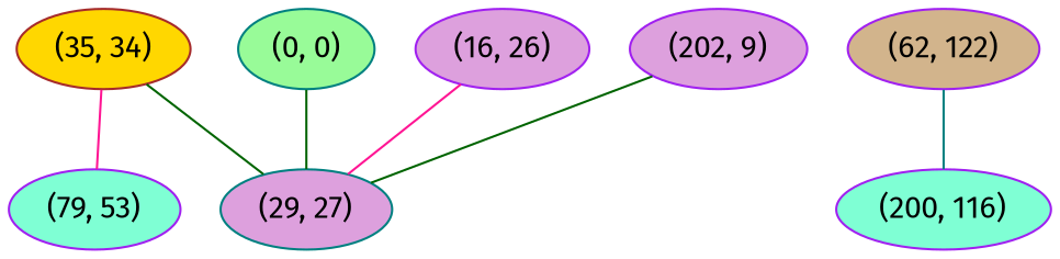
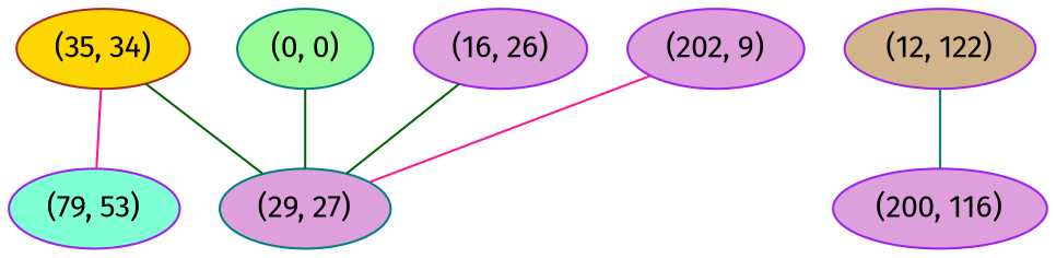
  graph {
    fontname="Fira Sans"
    node [color=purple fillcolor=plum fontname="Fira Sans" style=filled]
    edge [color=darkgreen fontname="Fira Sans" weight=1]
    "(35, 34)" [color=brown fillcolor=gold]
    "(79, 53)" [fillcolor=aquamarine]
    "(29, 27)" [color=teal]
    "(0, 0)" [color=teal fillcolor=palegreen]
    "(16, 26)"
-   "(12, 122)" [fillcolor=tan label="(62, 122)"]
-   "(200, 116)" [fillcolor=aquamarine]
+   "(12, 122)" [fillcolor=tan]
+   "(200, 116)"
    "(202, 9)"
    "(35, 34)" -- "(79, 53)" [color=deeppink]
    "(35, 34)" -- "(29, 27)"
    "(0, 0)" -- "(29, 27)" [weight=4]
-   "(16, 26)" -- "(29, 27)" [color=deeppink]
+   "(16, 26)" -- "(29, 27)"
    "(12, 122)" -- "(200, 116)" [color=teal]
-   "(202, 9)" -- "(29, 27)"
+   "(202, 9)" -- "(29, 27)" [color=deeppink]
  }
